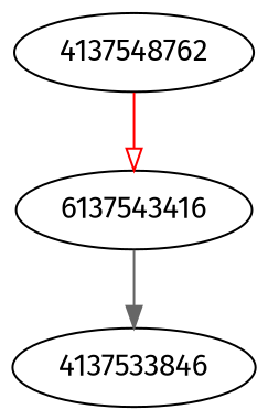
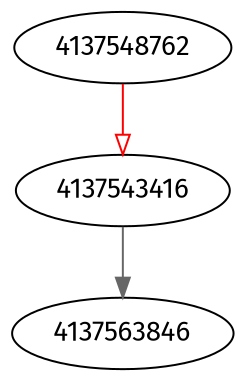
  strict digraph {
    fontname="Fira Sans"
    node [fontname="Fira Sans"]
    edge [fontname="Fira Sans" style=solid]
-   4137543416 [label=6137543416]
-   4137533846
+   4137543416
+   4137533846 [label=4137563846]
    4137548762
    4137543416 -> 4137533846 [arrowhead=normal color=gray40]
    4137548762 -> 4137543416 [arrowhead=onormal color=red]
  }
